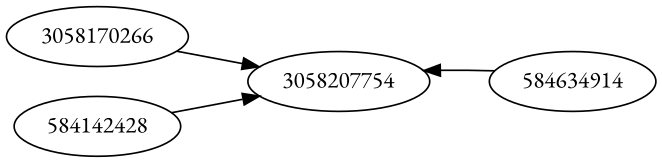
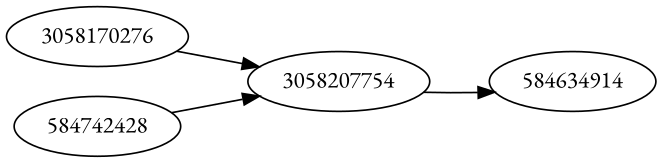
  strict digraph {
    fontname="EB Garamond"
    rankdir=LR
    node [fontname="EB Garamond"]
    edge [fontname="EB Garamond"]
    3058207754
    584634914
-   3058170266
-   584742428 [label=584142428]
-   584634914 -> 3058207754
+   3058170266 [label=3058170276]
+   584742428
+   3058207754 -> 584634914
    3058170266 -> 3058207754
    584742428 -> 3058207754
  }
